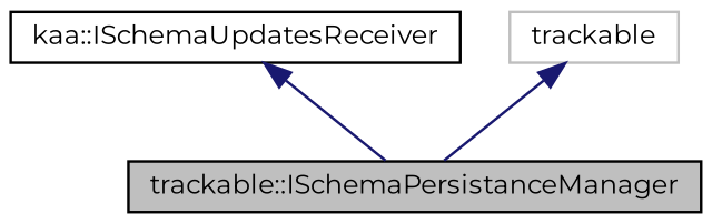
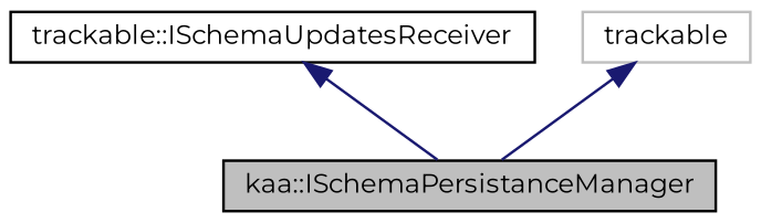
  digraph {
    fontname=Montserrat
    node [color=black fontname=Montserrat fontsize=10 shape=record]
    edge [color=midnightblue dir=back fontname=Montserrat fontsize=10 labelfontname=FreeSans labelfontsize=10 style=solid]
-   n1 [fillcolor=grey75 fontcolor=black height=0.2 label="trackable::ISchemaPersistanceManager" style=filled width=0.4]
-   n2 [height=0.2 label="kaa::ISchemaUpdatesReceiver" width=0.4]
+   n1 [fillcolor=grey75 fontcolor=black height=0.2 label="kaa::ISchemaPersistanceManager" style=filled width=0.4]
+   n2 [height=0.2 label="trackable::ISchemaUpdatesReceiver" width=0.4]
    n3 [color=grey75 height=0.2 label=trackable width=0.4]
    n2 -> n1
    n3 -> n1
  }
